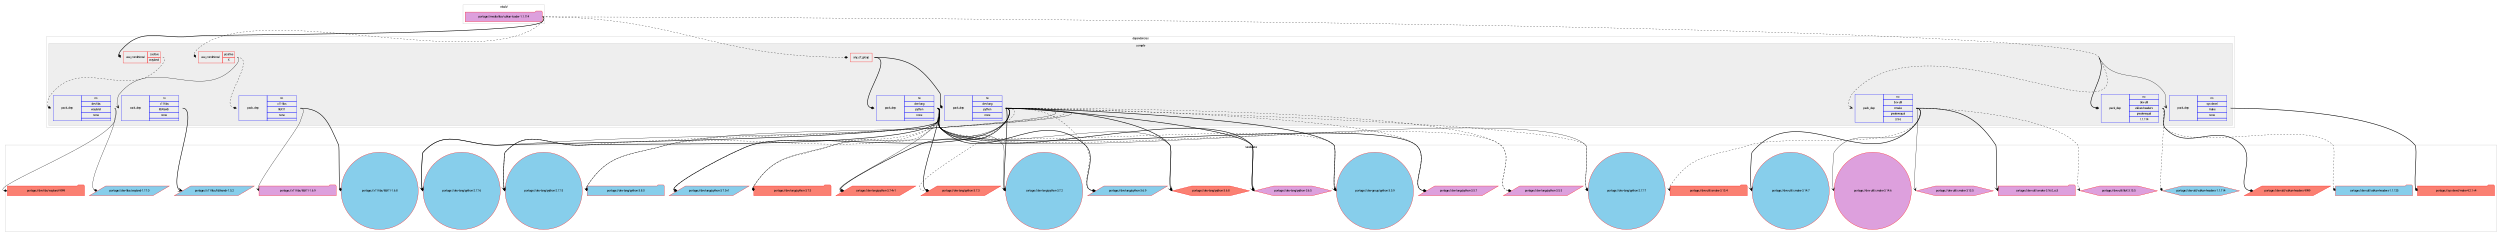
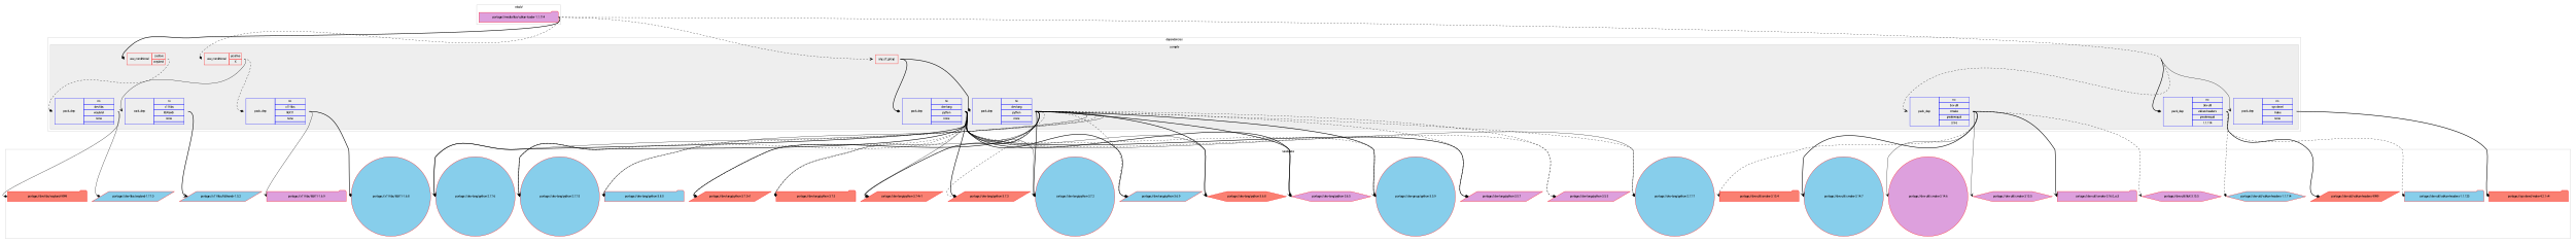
  digraph {
    compound=true
    concentrate=true
    fontname=Roboto
    fontsize=10
    newrank=true
    rankdir=TB
    ranksep=1.5
    node [color=red fillcolor=skyblue fontname=Roboto fontsize=10 shape=none style=filled]
    edge [arrowhead=diamond fontname=Roboto headport=w style=bold tailport=e weight=100]
    n1 [fillcolor=plum label="portage://media-libs/vulkan-loader-1.1.114" shape=folder width=4]
    n2 [color=blue label=<<TABLE BORDER="0" CELLBORDER="1" CELLSPACING="0" CELLPADDING="4" WIDTH="220"><TR><TD ROWSPAN="6" CELLPADDING="30">pack_dep</TD></TR><TR><TD WIDTH="110">no</TD></TR><TR><TD>dev-lang</TD></TR><TR><TD>python</TD></TR><TR><TD>none</TD></TR><TR><TD></TD></TR></TABLE>> fillcolor="" style=""]
    n3 [color=blue label=<<TABLE BORDER="0" CELLBORDER="1" CELLSPACING="0" CELLPADDING="4" WIDTH="220"><TR><TD ROWSPAN="6" CELLPADDING="30">pack_dep</TD></TR><TR><TD WIDTH="110">no</TD></TR><TR><TD>dev-lang</TD></TR><TR><TD>python</TD></TR><TR><TD>none</TD></TR><TR><TD></TD></TR></TABLE>> fillcolor="" style=""]
    n4 [label=<<TABLE BORDER="0" CELLBORDER="1" CELLSPACING="0" CELLPADDING="4"><TR><TD CELLPADDING="10">any_of_group</TD></TR></TABLE>> fillcolor="" style=""]
    n5 [color=blue label=<<TABLE BORDER="0" CELLBORDER="1" CELLSPACING="0" CELLPADDING="4" WIDTH="220"><TR><TD ROWSPAN="6" CELLPADDING="30">pack_dep</TD></TR><TR><TD WIDTH="110">no</TD></TR><TR><TD>x11-libs</TD></TR><TR><TD>libX11</TD></TR><TR><TD>none</TD></TR><TR><TD></TD></TR></TABLE>> fillcolor="" style=""]
    n6 [color=blue label=<<TABLE BORDER="0" CELLBORDER="1" CELLSPACING="0" CELLPADDING="4" WIDTH="220"><TR><TD ROWSPAN="6" CELLPADDING="30">pack_dep</TD></TR><TR><TD WIDTH="110">no</TD></TR><TR><TD>x11-libs</TD></TR><TR><TD>libXrandr</TD></TR><TR><TD>none</TD></TR><TR><TD></TD></TR></TABLE>> fillcolor="" style=""]
    n7 [label=<<TABLE BORDER="0" CELLBORDER="1" CELLSPACING="0" CELLPADDING="4"><TR><TD ROWSPAN="3" CELLPADDING="10">use_conditional</TD></TR><TR><TD>positive</TD></TR><TR><TD>X</TD></TR></TABLE>> fillcolor="" style=""]
    n8 [color=blue label=<<TABLE BORDER="0" CELLBORDER="1" CELLSPACING="0" CELLPADDING="4" WIDTH="220"><TR><TD ROWSPAN="6" CELLPADDING="30">pack_dep</TD></TR><TR><TD WIDTH="110">no</TD></TR><TR><TD>dev-libs</TD></TR><TR><TD>wayland</TD></TR><TR><TD>none</TD></TR><TR><TD></TD></TR></TABLE>> fillcolor="" style=""]
    n9 [label=<<TABLE BORDER="0" CELLBORDER="1" CELLSPACING="0" CELLPADDING="4"><TR><TD ROWSPAN="3" CELLPADDING="10">use_conditional</TD></TR><TR><TD>positive</TD></TR><TR><TD>wayland</TD></TR></TABLE>> fillcolor="" style=""]
    n10 [color=blue label=<<TABLE BORDER="0" CELLBORDER="1" CELLSPACING="0" CELLPADDING="4" WIDTH="220"><TR><TD ROWSPAN="6" CELLPADDING="30">pack_dep</TD></TR><TR><TD WIDTH="110">no</TD></TR><TR><TD>dev-util</TD></TR><TR><TD>cmake</TD></TR><TR><TD>greaterequal</TD></TR><TR><TD>3.9.6</TD></TR></TABLE>> fillcolor="" style=""]
    n11 [color=blue label=<<TABLE BORDER="0" CELLBORDER="1" CELLSPACING="0" CELLPADDING="4" WIDTH="220"><TR><TD ROWSPAN="6" CELLPADDING="30">pack_dep</TD></TR><TR><TD WIDTH="110">no</TD></TR><TR><TD>dev-util</TD></TR><TR><TD>vulkan-headers</TD></TR><TR><TD>greaterequal</TD></TR><TR><TD>1.1.114</TD></TR></TABLE>> fillcolor="" style=""]
    n12 [color=blue label=<<TABLE BORDER="0" CELLBORDER="1" CELLSPACING="0" CELLPADDING="4" WIDTH="220"><TR><TD ROWSPAN="6" CELLPADDING="30">pack_dep</TD></TR><TR><TD WIDTH="110">no</TD></TR><TR><TD>sys-devel</TD></TR><TR><TD>make</TD></TR><TR><TD>none</TD></TR><TR><TD></TD></TR></TABLE>> fillcolor="" style=""]
    n13 [label="portage://dev-lang/python-2.7.15" shape=circle width=4]
    n14 [label="portage://dev-lang/python-2.7.16" shape=circle width=4]
    n15 [label="portage://dev-lang/python-2.7.17" shape=circle width=4]
    n16 [fillcolor=plum label="portage://dev-lang/python-3.5.5" shape=parallelogram width=4]
    n17 [fillcolor=plum label="portage://dev-lang/python-3.5.7" shape=parallelogram width=4]
    n18 [label="portage://dev-group/python-3.5.9" shape=circle width=4]
    n19 [fillcolor=plum label="portage://dev-lang/python-3.6.5" shape=hexagon width=4]
    n20 [fillcolor=salmon label="portage://dev-lang/python-3.6.8" shape=hexagon width=4]
    n21 [label="portage://dev-lang/python-3.6.9" shape=parallelogram width=4]
    n22 [label="portage://dev-lang/python-3.7.2" shape=circle width=4]
    n23 [fillcolor=salmon label="portage://dev-lang/python-3.7.3" shape=parallelogram width=4]
    n24 [fillcolor=salmon label="portage://dev-lang/python-3.7.4-r1" shape=parallelogram width=4]
    n25 [fillcolor=salmon label="portage://dev-lang/python-3.7.5" shape=folder width=4]
-   n26 [label="portage://dev-lang/python-3.7.5-r1" shape=parallelogram width=4]
+   n26 [fillcolor=salmon label="portage://dev-lang/python-3.7.5-r1" shape=parallelogram width=4]
    n27 [label="portage://dev-lang/python-3.8.0" shape=folder width=4]
    n28 [label="portage://x11-libs/libX11-1.6.8" shape=circle width=4]
    n29 [fillcolor=plum label="portage://x11-libs/libX11-1.6.9" shape=folder width=4]
    n30 [label="portage://x11-libs/libXrandr-1.5.2" shape=parallelogram width=4]
    n31 [label="portage://dev-libs/wayland-1.17.0" shape=parallelogram width=4]
    n32 [fillcolor=salmon label="portage://dev-libs/wayland-9999" shape=folder width=4]
    n33 [fillcolor=plum label="portage://dev-util/cmake-3.13.5" shape=hexagon width=4]
    n34 [fillcolor=plum label="portage://dev-util/cmake-3.14.6" shape=circle width=4]
    n35 [label="portage://dev-util/cmake-3.14.7" shape=circle width=4]
    n36 [fillcolor=salmon label="portage://dev-util/cmake-3.15.4" shape=folder width=4]
    n37 [fillcolor=plum label="portage://dev-util/libX-3.15.5" shape=hexagon width=4]
    n38 [fillcolor=plum label="portage://dev-util/cmake-3.16.0_rc3" shape=folder width=4]
    n39 [label="portage://dev-util/vulkan-headers-1.1.114" shape=hexagon width=4]
    n40 [label="portage://dev-util/vulkan-headers-1.1.125" shape=folder width=4]
    n41 [fillcolor=salmon label="portage://dev-util/vulkan-headers-9999" shape=parallelogram width=4]
    n42 [fillcolor=salmon label="portage://sys-devel/make-4.2.1-r4" shape=folder width=4]
    subgraph cluster_1 {
      color=gray
      label=<<i>dependencies</i>>
      subgraph cluster_2 {
        color=gray
        fillcolor="#eeeeee"
        label=<<i>compile</i>>
        style=filled
        subgraph sub_3 {
          color=gray
          fillcolor="#eeeeee"
          label=<<i>compile</i>>
          style=filled
          n4
          subgraph sub_4 {
            color=gray
            fillcolor="#eeeeee"
            label=<<i>compile</i>>
            style=filled
            n2
          }
          subgraph sub_5 {
            color=gray
            fillcolor="#eeeeee"
            label=<<i>compile</i>>
            style=filled
            n3
          }
        }
        subgraph sub_6 {
          color=gray
          fillcolor="#eeeeee"
          label=<<i>compile</i>>
          style=filled
          n7
          subgraph sub_7 {
            color=gray
            fillcolor="#eeeeee"
            label=<<i>compile</i>>
            style=filled
            n5
          }
          subgraph sub_8 {
            color=gray
            fillcolor="#eeeeee"
            label=<<i>compile</i>>
            style=filled
            n6
          }
        }
        subgraph sub_9 {
          color=gray
          fillcolor="#eeeeee"
          label=<<i>compile</i>>
          style=filled
          n9
          subgraph sub_10 {
            color=gray
            fillcolor="#eeeeee"
            label=<<i>compile</i>>
            style=filled
            n8
          }
        }
        subgraph sub_11 {
          color=gray
          fillcolor="#eeeeee"
          label=<<i>compile</i>>
          style=filled
          n10
        }
        subgraph sub_12 {
          color=gray
          fillcolor="#eeeeee"
          label=<<i>compile</i>>
          style=filled
          n11
        }
        subgraph sub_13 {
          color=gray
          fillcolor="#eeeeee"
          label=<<i>compile</i>>
          style=filled
          n12
        }
      }
      subgraph cluster_14 {
        color=gray
        fillcolor="#eeeeee"
        label=<<i>compile and run</i>>
        style=filled
      }
      subgraph cluster_15 {
        color=gray
        fillcolor="#eeeeee"
        label=<<i>run</i>>
        style=filled
      }
    }
    subgraph cluster_16 {
      color=gray
      label=<<i>ebuild</i>>
      rank=same
      n1
    }
    subgraph cluster_17 {
      color=gray
      label=<<i>candidates</i>>
      rank=same
      subgraph sub_18 {
        color=black
        label=<<i>candidates</i>>
        nodesep=1
        rank=same
        n13
        n14
        n15
        n16
        n17
        n18
        n19
        n20
        n21
        n22
        n23
        n24
        n25
        n26
        n27
      }
      subgraph sub_19 {
        color=black
        label=<<i>candidates</i>>
        nodesep=1
        rank=same
        n13
        n14
        n15
        n16
        n17
        n18
        n19
        n20
        n21
        n22
        n23
        n24
        n25
        n26
        n27
      }
      subgraph sub_20 {
        color=black
        label=<<i>candidates</i>>
        nodesep=1
        rank=same
        n28
        n29
      }
      subgraph sub_21 {
        color=black
        label=<<i>candidates</i>>
        nodesep=1
        rank=same
        n30
      }
      subgraph sub_22 {
        color=black
        label=<<i>candidates</i>>
        nodesep=1
        rank=same
        n31
        n32
      }
      subgraph sub_23 {
        color=black
        label=<<i>candidates</i>>
        nodesep=1
        rank=same
        n33
        n34
        n35
        n36
        n37
        n38
      }
      subgraph sub_24 {
        color=black
        label=<<i>candidates</i>>
        nodesep=1
        rank=same
        n39
        n40
        n41
      }
      subgraph sub_25 {
        color=black
        label=<<i>candidates</i>>
        nodesep=1
        rank=same
        n42
      }
    }
-   n1 -> n4 [style=dashed weight=20]
+   n1 -> n4 [arrowhead=vee style=dashed weight=20]
    n1 -> n7 [style=dashed weight=20]
    n1 -> n9 [weight=20]
    n1 -> n10 [arrowhead=vee style=dashed weight=20]
    n1 -> n11 [weight=20]
    n1 -> n12 [arrowhead=vee style=solid weight=20]
    n2 -> n13 [style=dashed]
    n2 -> n14 [style=solid]
    n2 -> n15 [style=dashed]
    n2 -> n16 [style=dashed]
    n2 -> n17 [arrowhead=vee style=dashed]
    n2 -> n18 [arrowhead=vee]
    n2 -> n19
    n2 -> n20 [arrowhead=vee]
    n2 -> n21 [arrowhead=vee style=dashed]
    n2 -> n22 [arrowhead=vee]
    n2 -> n23 [arrowhead=vee style=dashed]
    n2 -> n24 [arrowhead=vee]
    n2 -> n25 [style=solid]
    n2 -> n26
    n2 -> n27 [arrowhead=vee style=solid]
    n3 -> n13 [arrowhead=vee]
    n3 -> n14 [arrowhead=vee]
    n3 -> n15 [arrowhead=vee style=solid]
    n3 -> n16 [arrowhead=vee style=dashed]
    n3 -> n17
    n3 -> n18 [style=dashed]
    n3 -> n19 [arrowhead=vee]
    n3 -> n20 [style=solid]
    n3 -> n21
    n3 -> n22 [style=solid]
    n3 -> n23
    n3 -> n24 [style=solid]
    n3 -> n25 [style=dashed]
    n3 -> n26 [arrowhead=vee style=dashed]
    n3 -> n27 [style=dashed]
    n4 -> n2 [weight=20]
    n4 -> n3 [weight=20]
    n5 -> n28
    n5 -> n29 [arrowhead=vee style=solid]
    n6 -> n30 [arrowhead=vee]
    n7 -> n5 [style=dashed weight=20]
    n7 -> n6 [arrowhead=vee style=solid weight=20]
    n8 -> n31 [style=solid]
    n8 -> n32 [style=solid]
    n9 -> n8 [style=dashed weight=20]
    n10 -> n33 [arrowhead=vee style=solid]
    n10 -> n34 [arrowhead=vee style=solid]
    n10 -> n35 [arrowhead=vee]
    n10 -> n36 [arrowhead=vee style=dashed]
    n10 -> n37 [arrowhead=vee style=dashed]
    n10 -> n38 [arrowhead=vee]
    n11 -> n39 [style=dashed]
    n11 -> n40 [style=dashed]
    n11 -> n41
    n12 -> n42
  }
